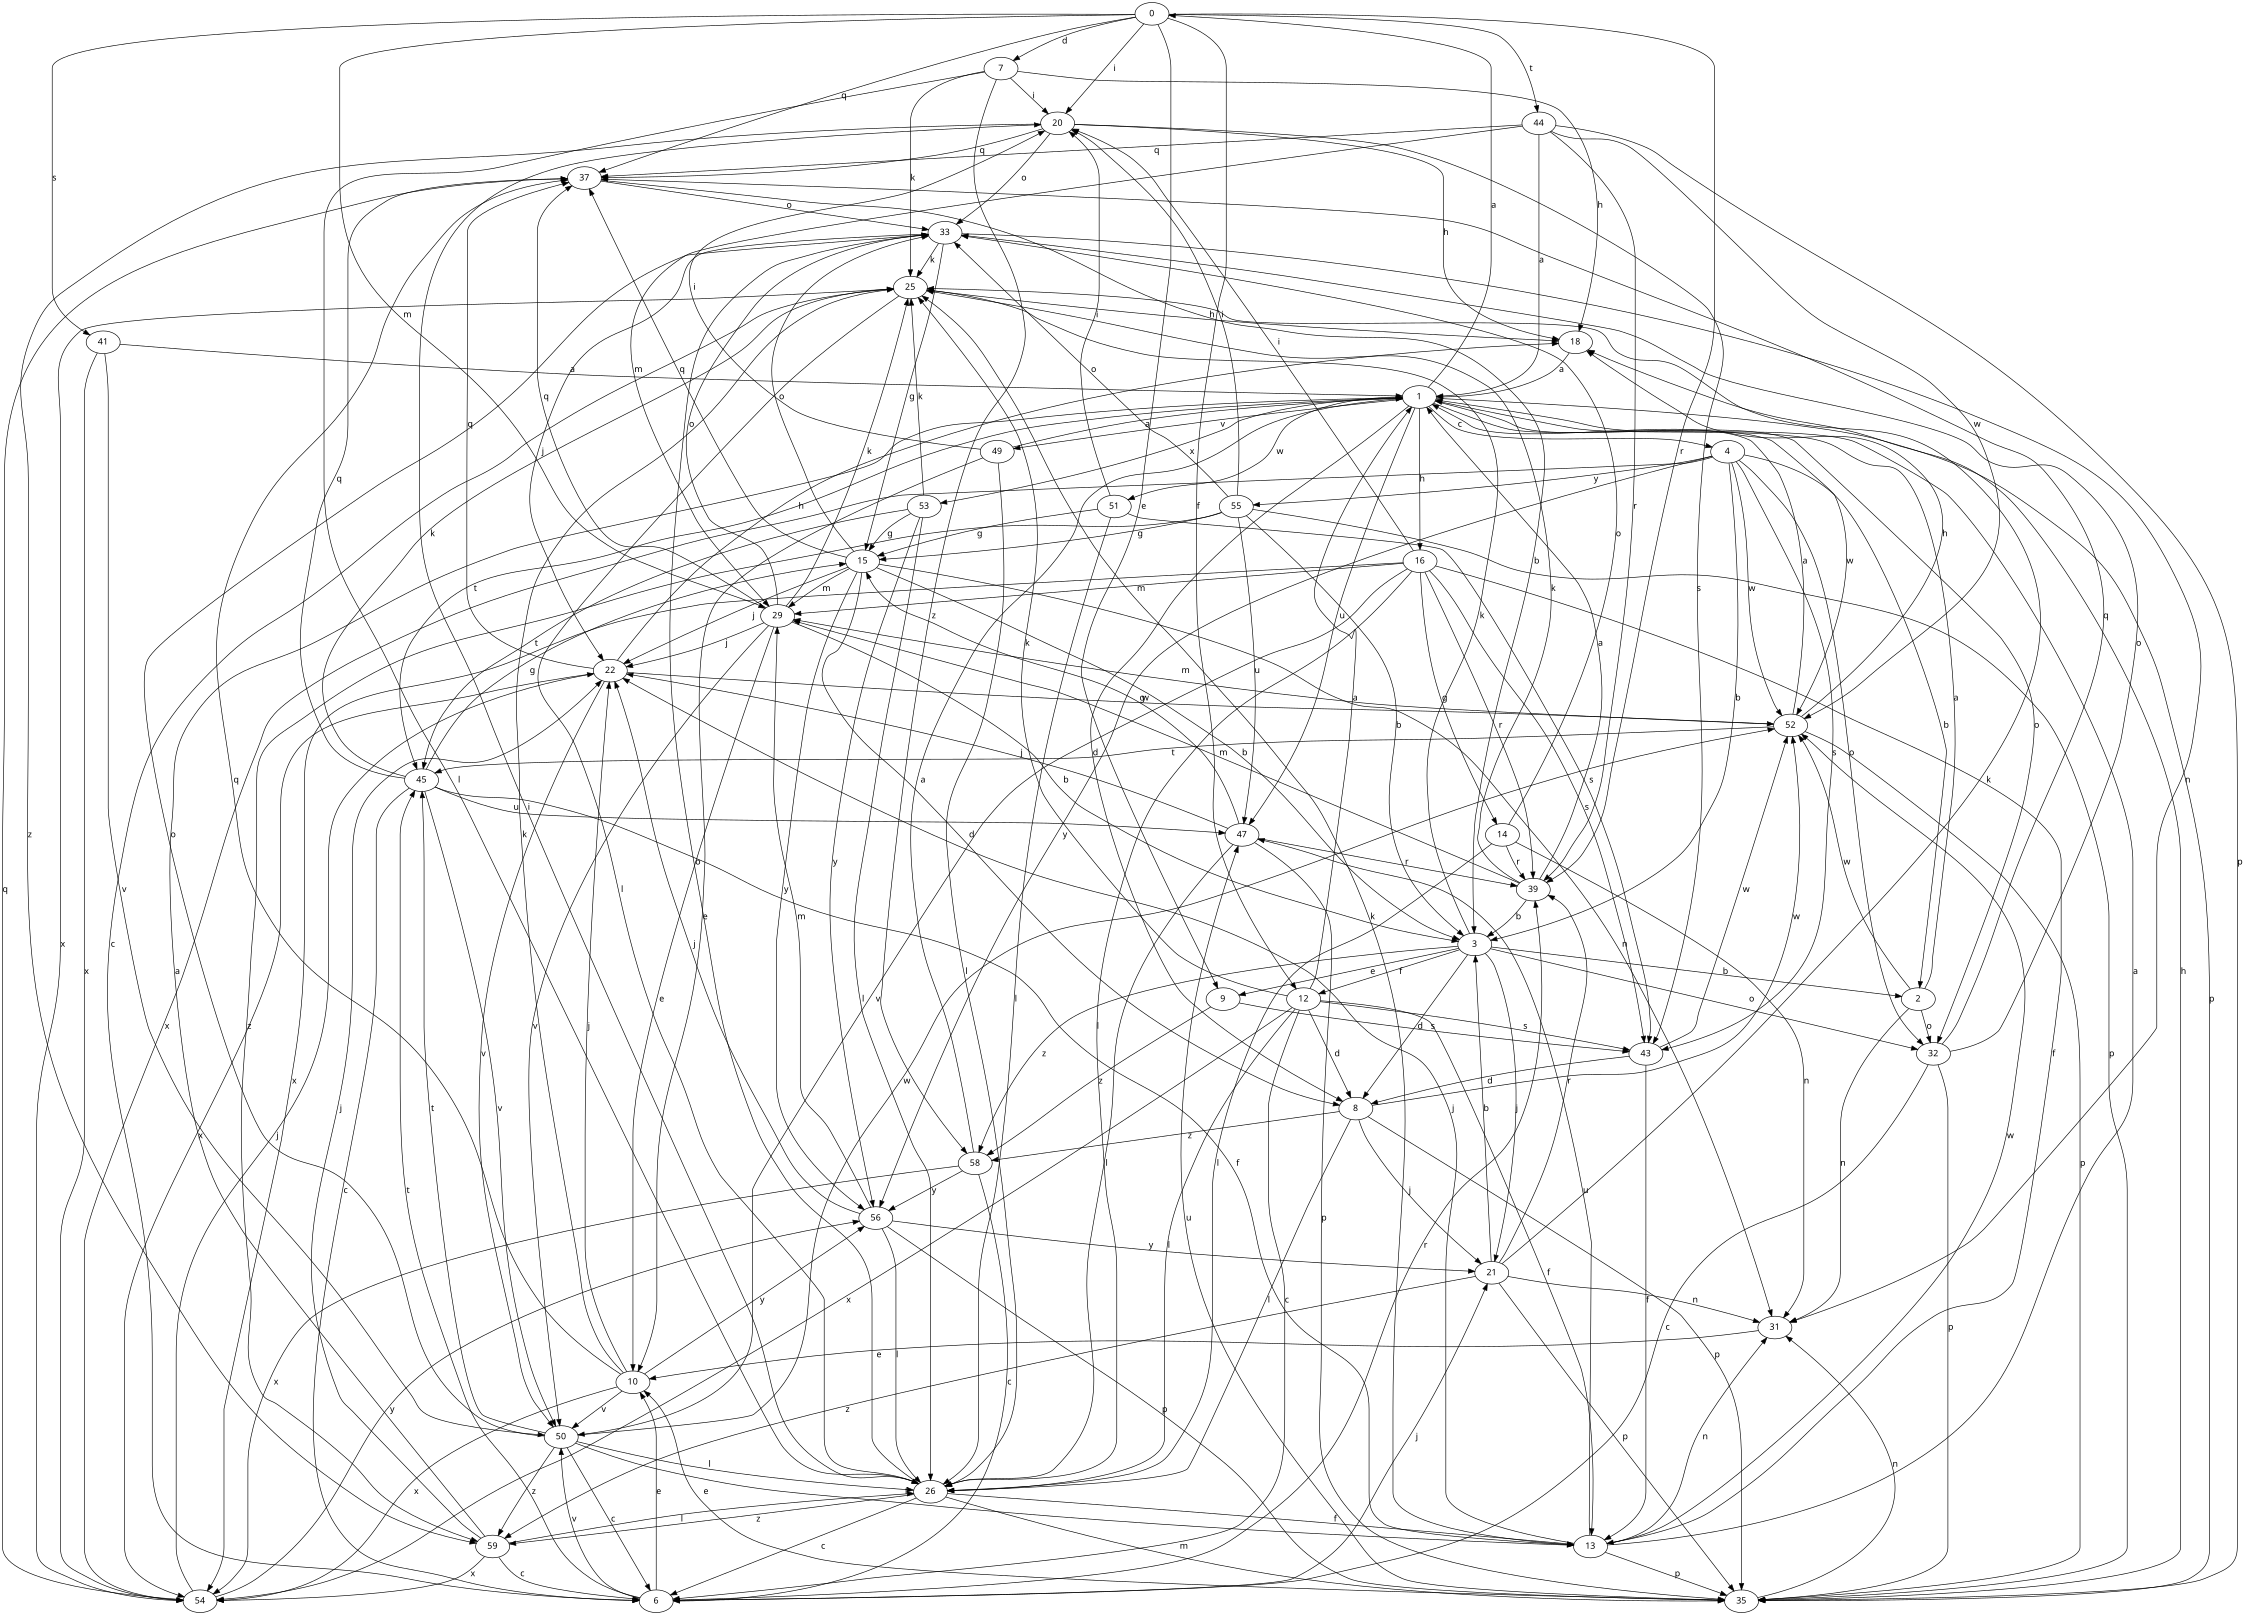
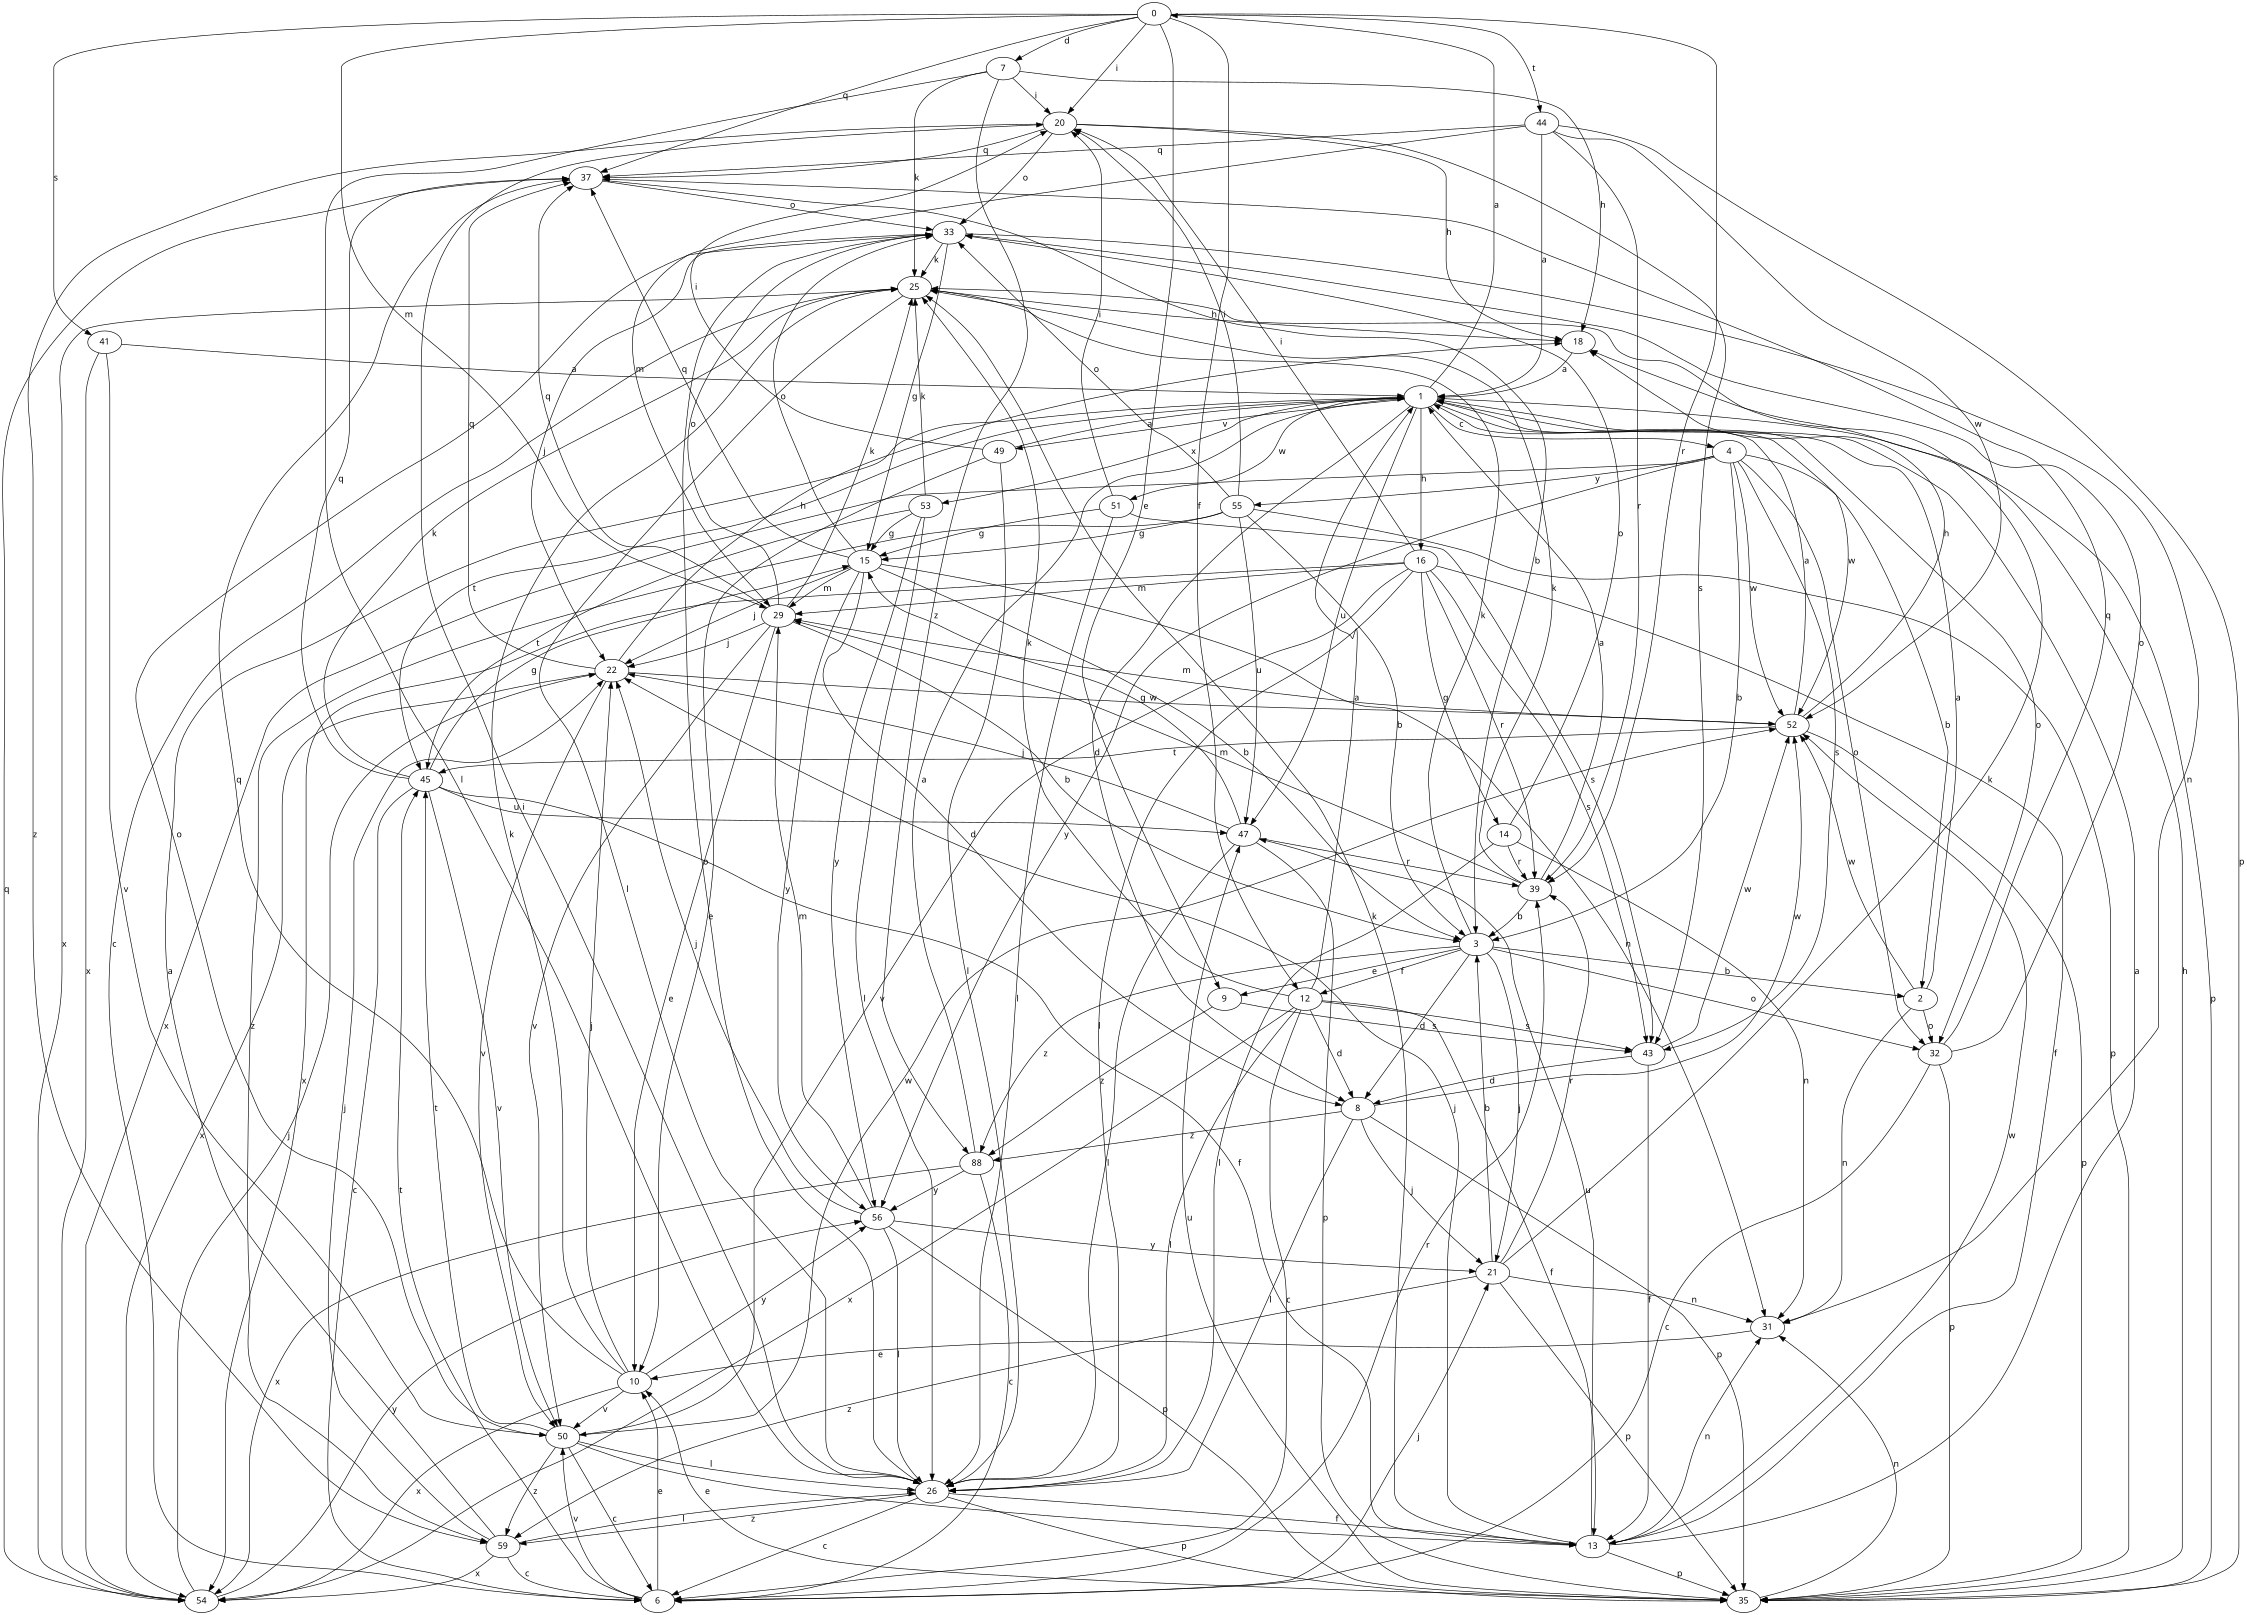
  strict digraph {
    fontname="Noto Sans"
    node [fontname="Noto Sans"]
    edge [fontname="Noto Sans"]
    0
    7
    9
    12
    20
    29
    37
    39
    41
    44
    25
-   58
+   58 [label=88]
    18
    26
    43
    1
    8
    54
    6
    13
    33
    59
    3
    10
    50
    22
    35
    52
    4
    16
    32
    45
    47
    49
    51
    53
    2
    55
    56
    21
    14
    31
    15
    0 -> 7 [label=d]
    0 -> 9 [label=e]
    0 -> 12 [label=f]
    0 -> 20 [label=i]
    0 -> 29 [label=m]
    0 -> 37 [label=q]
    0 -> 39 [label=r]
    0 -> 41 [label=s]
    0 -> 44 [label=t]
    7 -> 20 [label=i]
    7 -> 25 [label=k]
    7 -> 58 [label=z]
    7 -> 18 [label=h]
    7 -> 26 [label=l]
    9 -> 58 [label=z]
    9 -> 43 [label=s]
    12 -> 25 [label=k]
    12 -> 26 [label=l]
    12 -> 43 [label=s]
    12 -> 1 [label=a]
    12 -> 8 [label=d]
    12 -> 54 [label=x]
    12 -> 6 [label=c]
    12 -> 13 [label=f]
    20 -> 37 [label=q]
    20 -> 18 [label=h]
    20 -> 43 [label=s]
    20 -> 33 [label=o]
    20 -> 59 [label=z]
    29 -> 37 [label=q]
    29 -> 25 [label=k]
    29 -> 33 [label=o]
    29 -> 3 [label=b]
    29 -> 10 [label=e]
    29 -> 50 [label=v]
    29 -> 22 [label=j]
    37 -> 33 [label=o]
    37 -> 3 [label=b]
    39 -> 29 [label=m]
    39 -> 25 [label=k]
    39 -> 1 [label=a]
    39 -> 3 [label=b]
    41 -> 1 [label=a]
    41 -> 54 [label=x]
    41 -> 50 [label=v]
    44 -> 29 [label=m]
    44 -> 37 [label=q]
    44 -> 39 [label=r]
    44 -> 1 [label=a]
    44 -> 35 [label=p]
    44 -> 52 [label=w]
    25 -> 18 [label=h]
    25 -> 26 [label=l]
    25 -> 54 [label=x]
    25 -> 6 [label=c]
    58 -> 1 [label=a]
    58 -> 54 [label=x]
    58 -> 6 [label=c]
    58 -> 56 [label=y]
    18 -> 1 [label=a]
    26 -> 20 [label=i]
    26 -> 6 [label=c]
    26 -> 13 [label=f]
    26 -> 33 [label=o]
    26 -> 59 [label=z]
-   26 -> 35 [label=m]
+   26 -> 35 [label=p]
    43 -> 8 [label=d]
    43 -> 13 [label=f]
    43 -> 52 [label=w]
    1 -> 0 [label=a]
    1 -> 8 [label=d]
    1 -> 35 [label=p]
    1 -> 52 [label=w]
    1 -> 4 [label=c]
    1 -> 16 [label=h]
    1 -> 32 [label=o]
    1 -> 45 [label=t]
    1 -> 47 [label=u]
    1 -> 49 [label=v]
    1 -> 51 [label=w]
    1 -> 53 [label=x]
    8 -> 58 [label=z]
    8 -> 26 [label=l]
    8 -> 35 [label=p]
    8 -> 52 [label=w]
    8 -> 21 [label=j]
    54 -> 37 [label=q]
    54 -> 22 [label=j]
    54 -> 56 [label=y]
    6 -> 39 [label=r]
    6 -> 10 [label=e]
    6 -> 50 [label=v]
    6 -> 45 [label=t]
    6 -> 21 [label=j]
    13 -> 25 [label=k]
    13 -> 1 [label=a]
    13 -> 22 [label=j]
    13 -> 35 [label=p]
    13 -> 52 [label=w]
    13 -> 47 [label=u]
    13 -> 31 [label=n]
    33 -> 25 [label=k]
    33 -> 22 [label=j]
    33 -> 31 [label=n]
    33 -> 15 [label=g]
    59 -> 26 [label=l]
    59 -> 1 [label=a]
    59 -> 54 [label=x]
    59 -> 6 [label=c]
    59 -> 22 [label=j]
    3 -> 9 [label=e]
    3 -> 12 [label=f]
    3 -> 25 [label=k]
    3 -> 58 [label=z]
    3 -> 8 [label=d]
    3 -> 32 [label=o]
    3 -> 2 [label=b]
    3 -> 21 [label=j]
    10 -> 37 [label=q]
    10 -> 25 [label=k]
    10 -> 54 [label=x]
    10 -> 50 [label=v]
    10 -> 22 [label=j]
    10 -> 56 [label=y]
    50 -> 26 [label=l]
    50 -> 6 [label=c]
    50 -> 13 [label=f]
    50 -> 33 [label=o]
    50 -> 59 [label=z]
    50 -> 52 [label=w]
    50 -> 45 [label=t]
    22 -> 37 [label=q]
    22 -> 18 [label=h]
    22 -> 54 [label=x]
    22 -> 50 [label=v]
    22 -> 52 [label=w]
    35 -> 18 [label=h]
    35 -> 10 [label=e]
    35 -> 47 [label=u]
    35 -> 31 [label=n]
    52 -> 29 [label=m]
    52 -> 18 [label=h]
    52 -> 1 [label=a]
    52 -> 35 [label=p]
    52 -> 45 [label=t]
    4 -> 43 [label=s]
    4 -> 54 [label=x]
    4 -> 3 [label=b]
    4 -> 52 [label=w]
    4 -> 32 [label=o]
    4 -> 2 [label=b]
    4 -> 55 [label=y]
    4 -> 56 [label=y]
    16 -> 20 [label=i]
    16 -> 29 [label=m]
    16 -> 39 [label=r]
    16 -> 26 [label=l]
    16 -> 43 [label=s]
    16 -> 54 [label=x]
    16 -> 13 [label=f]
    16 -> 50 [label=v]
    16 -> 14 [label=g]
    32 -> 37 [label=q]
    32 -> 6 [label=c]
    32 -> 33 [label=o]
    32 -> 35 [label=p]
    45 -> 37 [label=q]
    45 -> 25 [label=k]
    45 -> 6 [label=c]
    45 -> 13 [label=f]
    45 -> 50 [label=v]
    45 -> 47 [label=u]
    45 -> 15 [label=g]
    47 -> 39 [label=r]
    47 -> 26 [label=l]
    47 -> 22 [label=j]
    47 -> 35 [label=p]
    47 -> 15 [label=g]
    49 -> 20 [label=i]
    49 -> 26 [label=l]
    49 -> 1 [label=a]
    49 -> 10 [label=e]
    51 -> 20 [label=i]
    51 -> 26 [label=l]
    51 -> 43 [label=s]
    51 -> 15 [label=g]
    53 -> 25 [label=k]
    53 -> 26 [label=l]
    53 -> 45 [label=t]
    53 -> 56 [label=y]
    53 -> 15 [label=g]
    2 -> 1 [label=a]
    2 -> 52 [label=w]
    2 -> 32 [label=o]
    2 -> 31 [label=n]
    55 -> 20 [label=i]
    55 -> 33 [label=o]
    55 -> 59 [label=z]
    55 -> 3 [label=b]
    55 -> 35 [label=p]
    55 -> 47 [label=u]
    55 -> 15 [label=g]
    56 -> 29 [label=m]
    56 -> 26 [label=l]
    56 -> 22 [label=j]
    56 -> 35 [label=p]
    56 -> 21 [label=y]
    21 -> 39 [label=r]
    21 -> 25 [label=k]
    21 -> 59 [label=z]
    21 -> 3 [label=b]
    21 -> 35 [label=p]
    21 -> 31 [label=n]
    14 -> 39 [label=r]
    14 -> 26 [label=l]
    14 -> 33 [label=o]
    14 -> 31 [label=n]
    31 -> 10 [label=e]
    15 -> 29 [label=m]
    15 -> 37 [label=q]
    15 -> 8 [label=d]
    15 -> 33 [label=o]
    15 -> 3 [label=b]
    15 -> 22 [label=j]
    15 -> 56 [label=y]
    15 -> 31 [label=n]
  }
